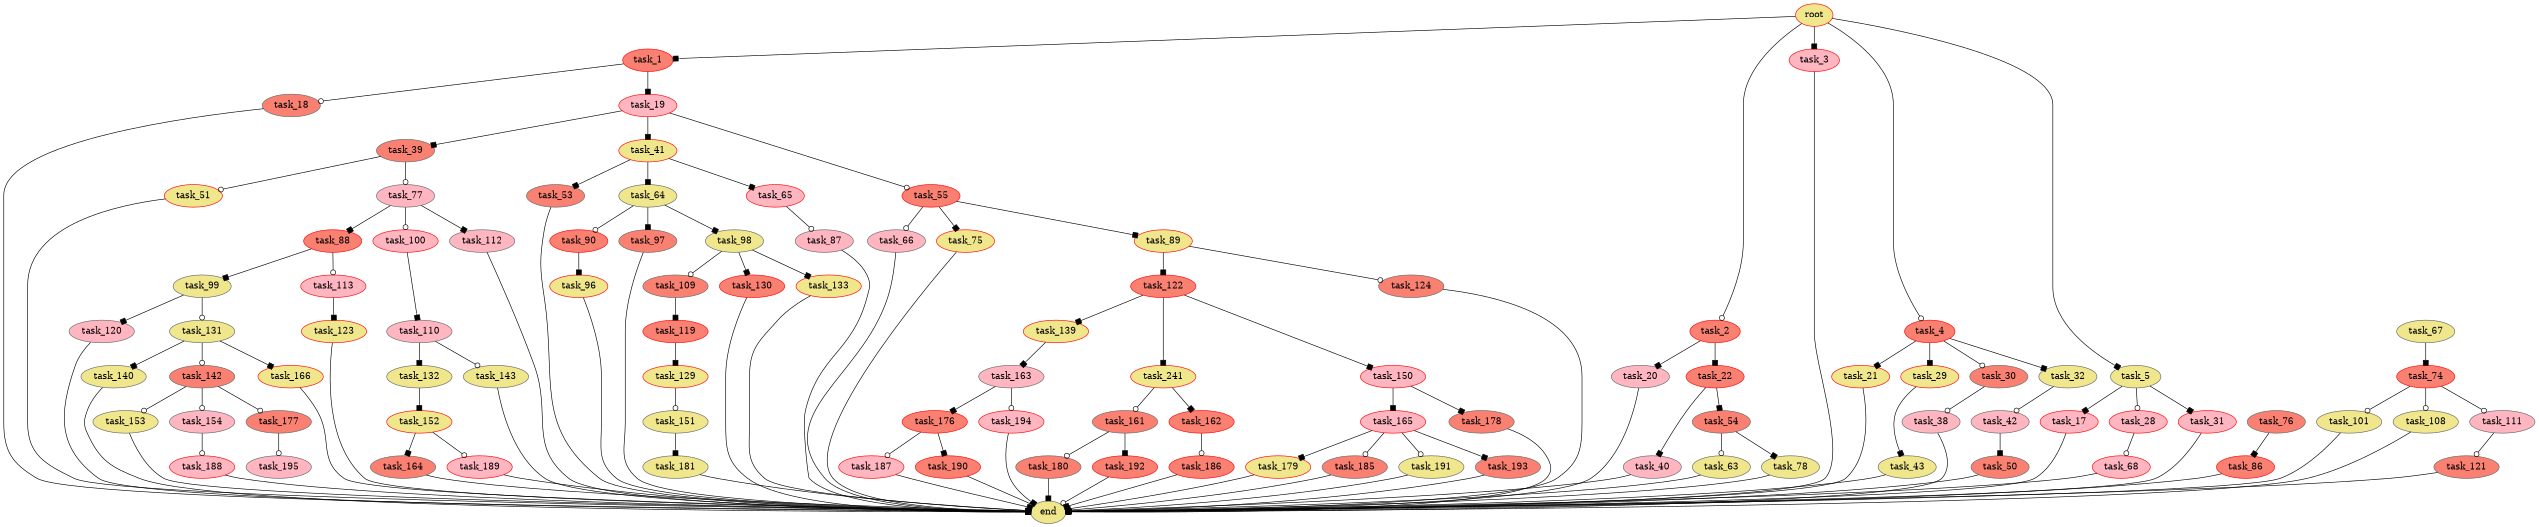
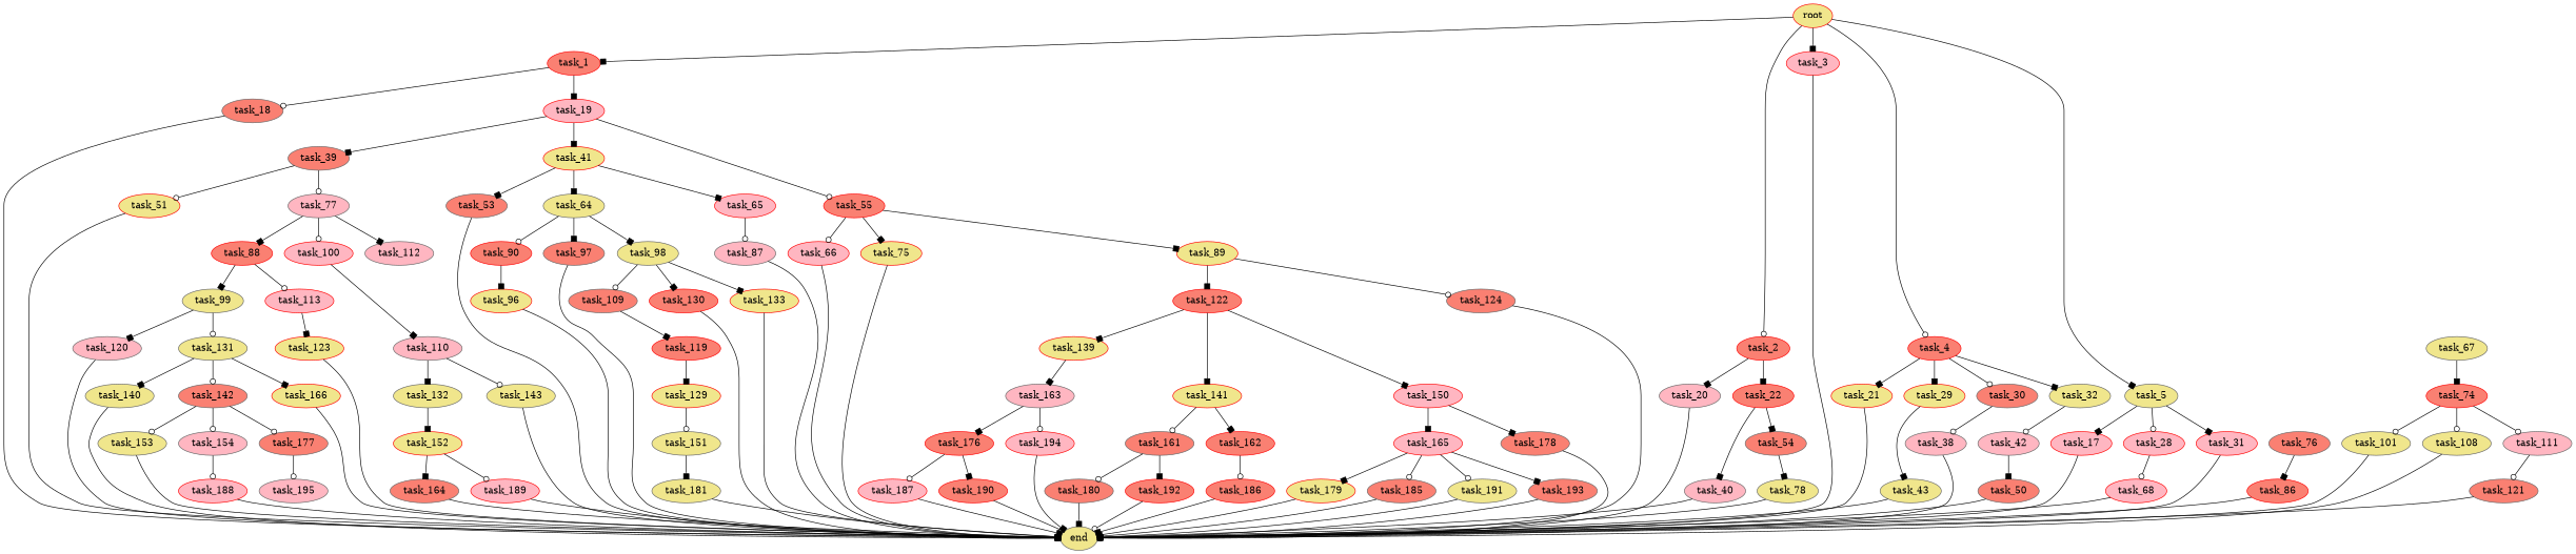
  digraph {
    node [color=gray40 fillcolor=khaki style=filled]
    edge [arrowhead=box]
    root [color=red]
    task_1 [color=red fillcolor=salmon]
    task_2 [color=red fillcolor=salmon]
    task_3 [color=red fillcolor=lightpink]
    task_4 [color=red fillcolor=salmon]
    task_5
    task_18 [fillcolor=salmon]
    task_19 [color=red fillcolor=lightpink]
    task_20 [fillcolor=lightpink]
    task_22 [color=red fillcolor=salmon]
    end
    task_21 [color=red]
    task_29 [color=red]
    task_30 [fillcolor=salmon]
    task_32
    task_17 [color=red fillcolor=lightpink]
    task_28 [color=red fillcolor=lightpink]
    task_31 [color=red fillcolor=lightpink]
    task_39 [fillcolor=salmon]
    task_41 [color=red]
    task_55 [color=red fillcolor=salmon]
    task_40 [fillcolor=lightpink]
    task_54 [fillcolor=salmon]
    task_43
    task_38 [fillcolor=lightpink]
    task_42 [fillcolor=lightpink]
    task_68 [color=red fillcolor=lightpink]
    task_51 [color=red]
    task_77 [fillcolor=lightpink]
    task_53 [fillcolor=salmon]
    task_64
    task_65 [color=red fillcolor=lightpink]
-   task_66 [fillcolor=lightpink]
+   task_66 [color=red fillcolor=lightpink]
    task_75 [color=red]
    task_89 [color=red]
-   task_63
    task_78
    task_50 [fillcolor=salmon]
    task_88 [color=red fillcolor=salmon]
    task_100 [color=red fillcolor=lightpink]
    task_112 [fillcolor=lightpink]
    task_90 [color=red fillcolor=salmon]
    task_97 [fillcolor=salmon]
    task_98
    task_87 [fillcolor=lightpink]
    task_122 [color=red fillcolor=salmon]
    task_124 [fillcolor=salmon]
    task_74 [color=red fillcolor=salmon]
    task_67
    task_76 [fillcolor=salmon]
    task_86 [color=red fillcolor=salmon]
    task_99
    task_113 [color=red fillcolor=lightpink]
    task_110 [fillcolor=lightpink]
    task_96 [color=red]
    task_109 [fillcolor=salmon]
    task_130 [color=red fillcolor=salmon]
    task_133 [color=red]
    task_101
    task_108
    task_111 [fillcolor=lightpink]
    task_139 [color=red]
-   task_141 [color=red label=task_241]
+   task_141 [color=red]
    task_150 [color=red fillcolor=lightpink]
    task_119 [color=red fillcolor=salmon]
    task_121 [fillcolor=salmon]
    task_120 [fillcolor=lightpink]
    task_131
    task_123 [color=red]
    task_132
    task_143
    task_140
    task_142 [fillcolor=salmon]
    task_166 [color=red]
    task_163 [fillcolor=lightpink]
    task_161 [fillcolor=salmon]
    task_162 [color=red fillcolor=salmon]
    task_165 [color=red fillcolor=lightpink]
    task_178 [fillcolor=salmon]
    task_129 [color=red]
    task_153
    task_154 [fillcolor=lightpink]
    task_177 [fillcolor=salmon]
    task_152 [color=red]
    task_151
    task_164 [fillcolor=salmon]
    task_189 [color=red fillcolor=lightpink]
    task_181
    task_176 [color=red fillcolor=salmon]
    task_194 [color=red fillcolor=lightpink]
    task_180 [fillcolor=salmon]
    task_192 [color=red fillcolor=salmon]
    task_186 [color=red fillcolor=salmon]
    task_179 [color=red]
    task_185 [fillcolor=salmon]
    task_191
    task_193 [fillcolor=salmon]
    task_188 [color=red fillcolor=lightpink]
    task_195 [fillcolor=lightpink]
    task_187 [color=red fillcolor=lightpink]
    task_190 [color=red fillcolor=salmon]
    root -> task_1
    root -> task_2 [arrowhead=odot]
    root -> task_3
    root -> task_4 [arrowhead=odot]
    root -> task_5
    task_1 -> task_18 [arrowhead=odot]
    task_1 -> task_19
    task_2 -> task_20
    task_2 -> task_22
    task_3 -> end [arrowhead=odot]
    task_4 -> task_21
    task_4 -> task_29
    task_4 -> task_30 [arrowhead=odot]
    task_4 -> task_32
    task_5 -> task_17
    task_5 -> task_28 [arrowhead=odot]
    task_5 -> task_31
    task_18 -> end [arrowhead=odot]
    task_19 -> task_39
    task_19 -> task_41
    task_19 -> task_55 [arrowhead=odot]
    task_20 -> end [arrowhead=odot]
    task_22 -> task_40
    task_22 -> task_54
    task_21 -> end
    task_29 -> task_43
    task_30 -> task_38 [arrowhead=odot]
    task_32 -> task_42 [arrowhead=odot]
    task_17 -> end
    task_28 -> task_68 [arrowhead=odot]
    task_31 -> end
    task_39 -> task_51 [arrowhead=odot]
    task_39 -> task_77 [arrowhead=odot]
    task_41 -> task_53
    task_41 -> task_64
    task_41 -> task_65
    task_55 -> task_66 [arrowhead=odot]
    task_55 -> task_75
    task_55 -> task_89
    task_40 -> end
-   task_54 -> task_63 [arrowhead=odot]
    task_54 -> task_78
    task_43 -> end [arrowhead=odot]
    task_38 -> end [arrowhead=odot]
    task_42 -> task_50
    task_68 -> end
    task_51 -> end
    task_77 -> task_88
    task_77 -> task_100 [arrowhead=odot]
    task_77 -> task_112
    task_53 -> end
    task_64 -> task_90 [arrowhead=odot]
    task_64 -> task_97
    task_64 -> task_98
    task_65 -> task_87 [arrowhead=odot]
    task_66 -> end [arrowhead=odot]
    task_75 -> end
    task_89 -> task_122
    task_89 -> task_124 [arrowhead=odot]
-   task_63 -> end [arrowhead=odot]
    task_78 -> end
    task_50 -> end [arrowhead=odot]
    task_88 -> task_99
    task_88 -> task_113 [arrowhead=odot]
    task_100 -> task_110
-   task_112 -> end [arrowhead=odot]
    task_90 -> task_96
    task_97 -> end [arrowhead=odot]
    task_98 -> task_109 [arrowhead=odot]
    task_98 -> task_130
    task_98 -> task_133
    task_87 -> end [arrowhead=odot]
    task_122 -> task_139
    task_122 -> task_141
    task_122 -> task_150
    task_124 -> end
    task_74 -> task_101 [arrowhead=odot]
    task_74 -> task_108 [arrowhead=odot]
    task_74 -> task_111 [arrowhead=odot]
    task_67 -> task_74
    task_76 -> task_86
    task_86 -> end [arrowhead=odot]
    task_99 -> task_120
    task_99 -> task_131 [arrowhead=odot]
    task_113 -> task_123
    task_110 -> task_132
    task_110 -> task_143 [arrowhead=odot]
    task_96 -> end
    task_109 -> task_119
    task_130 -> end [arrowhead=odot]
    task_133 -> end [arrowhead=odot]
    task_101 -> end [arrowhead=odot]
    task_108 -> end [arrowhead=odot]
    task_111 -> task_121 [arrowhead=odot]
    task_139 -> task_163
    task_141 -> task_161 [arrowhead=odot]
    task_141 -> task_162
    task_150 -> task_165
    task_150 -> task_178
    task_119 -> task_129
    task_121 -> end [arrowhead=odot]
    task_120 -> end
    task_131 -> task_140
    task_131 -> task_142 [arrowhead=odot]
    task_131 -> task_166
    task_123 -> end
    task_132 -> task_152
    task_143 -> end [arrowhead=odot]
    task_140 -> end
    task_142 -> task_153 [arrowhead=odot]
    task_142 -> task_154 [arrowhead=odot]
    task_142 -> task_177 [arrowhead=odot]
    task_166 -> end [arrowhead=odot]
    task_163 -> task_176
    task_163 -> task_194 [arrowhead=odot]
    task_161 -> task_180 [arrowhead=odot]
    task_161 -> task_192
    task_162 -> task_186 [arrowhead=odot]
    task_165 -> task_179
    task_165 -> task_185 [arrowhead=odot]
    task_165 -> task_191 [arrowhead=odot]
    task_165 -> task_193
    task_178 -> end [arrowhead=odot]
    task_129 -> task_151 [arrowhead=odot]
    task_153 -> end [arrowhead=odot]
    task_154 -> task_188 [arrowhead=odot]
    task_177 -> task_195 [arrowhead=odot]
    task_152 -> task_164
    task_152 -> task_189 [arrowhead=odot]
    task_151 -> task_181
    task_164 -> end
    task_189 -> end
    task_181 -> end
    task_176 -> task_187 [arrowhead=odot]
    task_176 -> task_190
    task_194 -> end
    task_180 -> end
    task_192 -> end [arrowhead=odot]
    task_186 -> end
    task_179 -> end
    task_185 -> end [arrowhead=odot]
    task_191 -> end [arrowhead=odot]
    task_193 -> end
    task_188 -> end
    task_187 -> end
    task_190 -> end [arrowhead=odot]
  }
